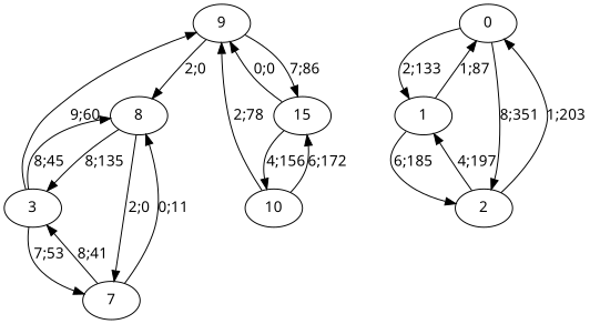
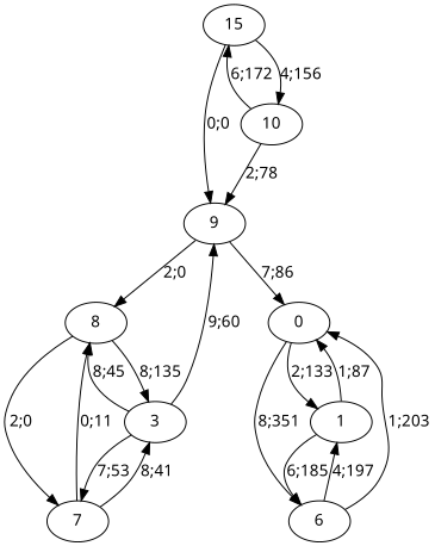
  digraph {
    fontname="Noto Sans"
    node [fontname="Noto Sans"]
    edge [color=black fontname="Noto Sans"]
    9
    8
    n3 [label=15]
    n4 [label=3]
    7
    10
    0
    1
-   2
+   2 [label=6]
    9 -> 8 [label="2;0"]
-   9 -> n3 [label="7;86"]
+   9 -> 0 [label="7;86"]
    8 -> n4 [label="8;135"]
    8 -> 7 [label="2;0"]
    n3 -> 9 [label="0;0"]
    n3 -> 10 [label="4;156"]
    n4 -> 9 [label="9;60"]
    n4 -> 8 [label="8;45"]
    n4 -> 7 [label="7;53"]
    7 -> 8 [label="0;11"]
    7 -> n4 [label="8;41"]
    10 -> 9 [label="2;78"]
    10 -> n3 [label="6;172"]
    0 -> 1 [label="2;133"]
    0 -> 2 [label="8;351"]
    1 -> 0 [label="1;87"]
    1 -> 2 [label="6;185"]
    2 -> 0 [label="1;203"]
    2 -> 1 [label="4;197"]
  }
